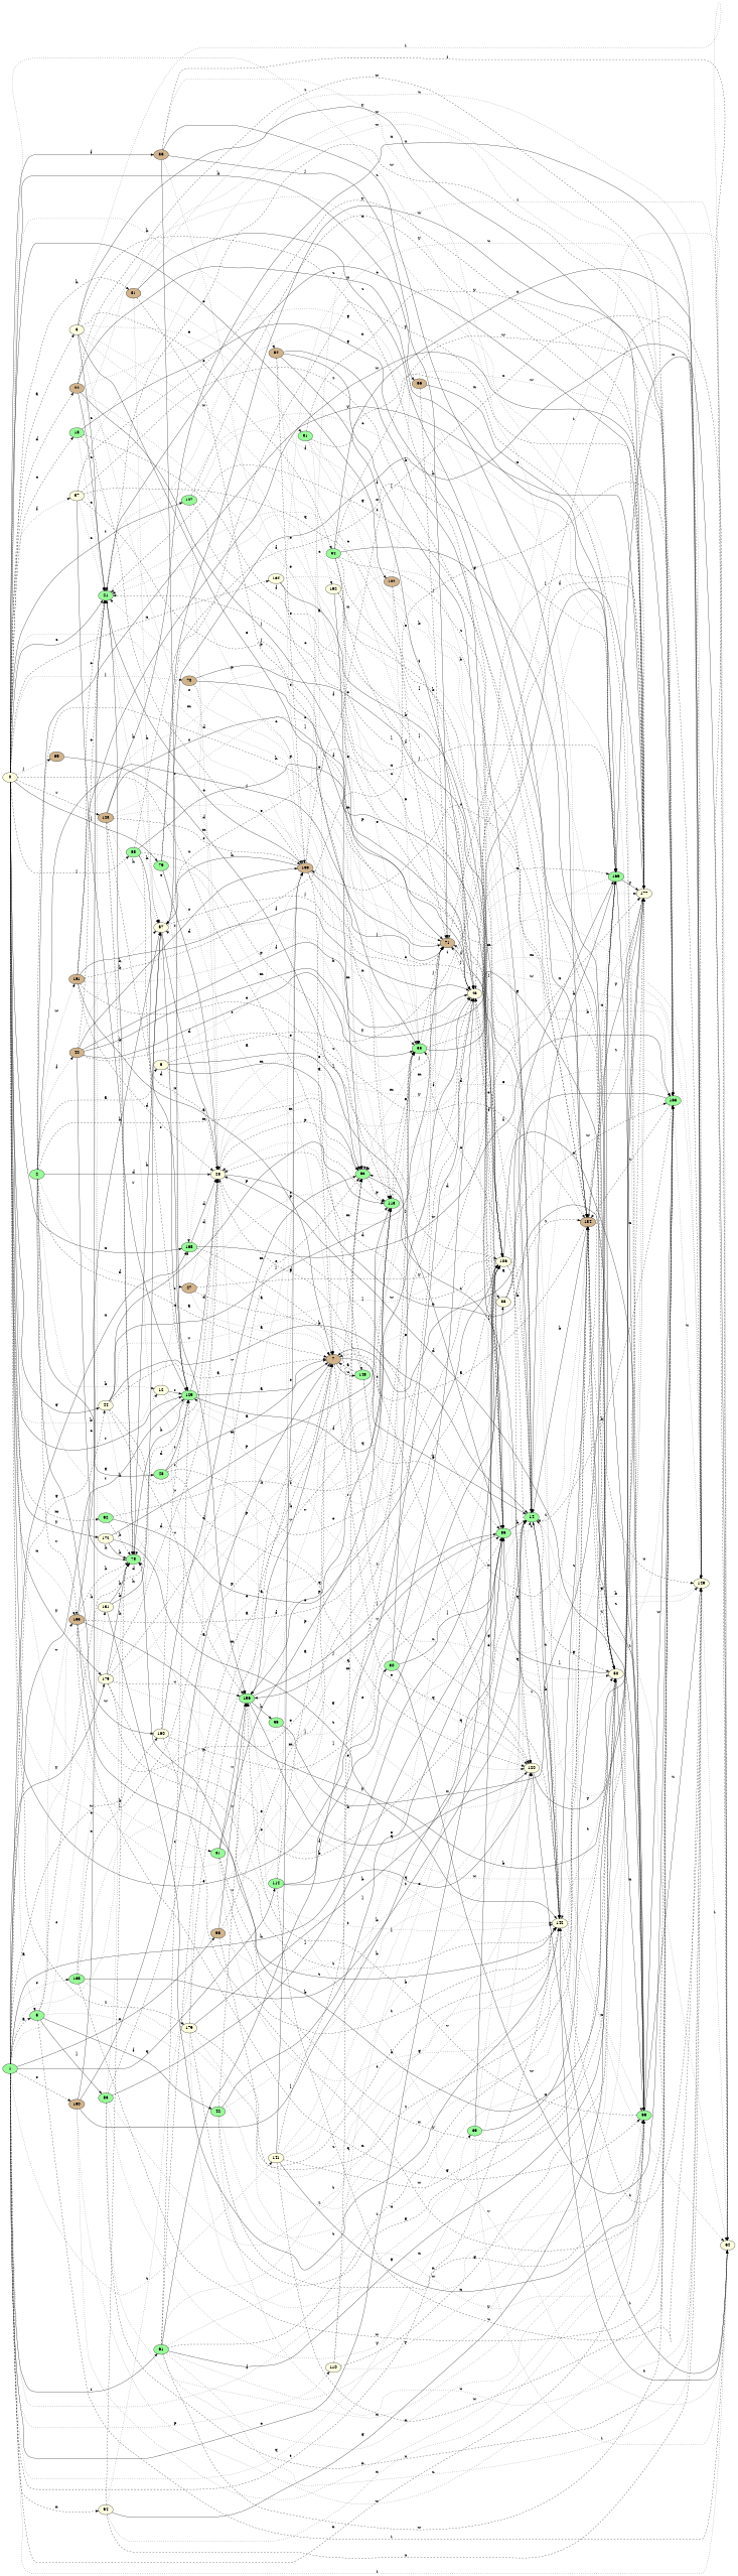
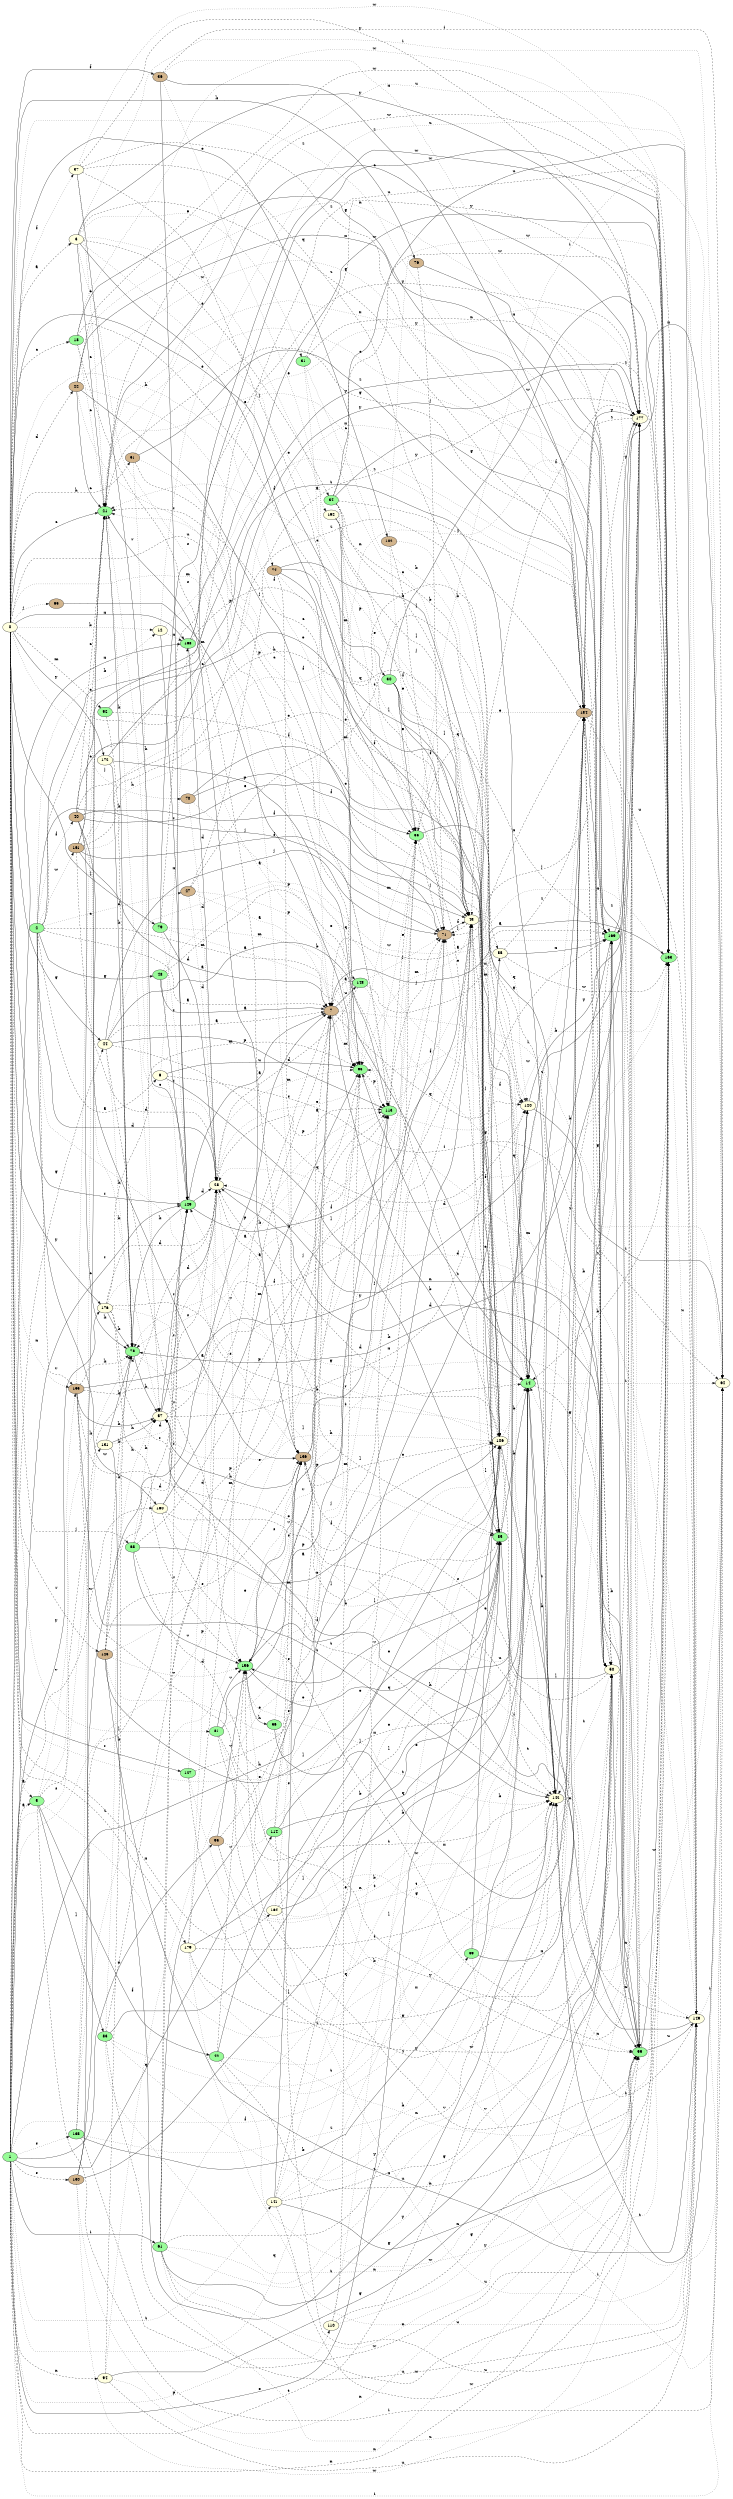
  strict digraph {
    rankdir=LR
    node [fillcolor=palegreen style=filled]
    edge [style=dotted]
    0 [fillcolor=lightyellow]
    3 [fillcolor=lightyellow]
    5
    12 [fillcolor=lightyellow]
    18
    21
    22 [fillcolor=tan]
    30
    36 [fillcolor=tan]
    37 [fillcolor=lightyellow]
    44 [fillcolor=lightyellow]
    51 [fillcolor=tan]
-   54 [fillcolor=tan]
+   54 [fillcolor=tan label=74]
    65 [fillcolor=tan]
    68
    70 [fillcolor=tan]
-   76 [fillcolor=tan label=66]
+   76 [fillcolor=tan]
    79
    81
    92
    93
    102 [fillcolor=tan]
    106 [fillcolor=lightyellow]
    123 [fillcolor=tan]
    127
    129
    148
    155 [fillcolor=tan]
    164 [fillcolor=lightyellow]
    168
    172 [fillcolor=lightyellow]
    176 [fillcolor=lightyellow]
    179 [fillcolor=lightyellow]
    184 [fillcolor=tan]
    64 [fillcolor=lightyellow]
    177 [fillcolor=lightyellow]
    31
    34
    35
    136 [fillcolor=tan]
    162 [fillcolor=lightyellow]
    28 [fillcolor=lightyellow]
    42
    78
    83
    149 [fillcolor=lightyellow]
    50 [fillcolor=lightyellow]
    43 [fillcolor=lightyellow]
    163
    57 [fillcolor=lightyellow]
    169
    99
    113
    71 [fillcolor=tan]
    120 [fillcolor=lightyellow]
    85
    7 [fillcolor=tan]
    14
    156
    142 [fillcolor=lightyellow]
    1
    39
    55 [fillcolor=lightyellow]
    61
    94 [fillcolor=lightyellow]
    95 [fillcolor=tan]
    110 [fillcolor=lightyellow]
    114
    130 [fillcolor=tan]
    131 [fillcolor=lightyellow]
    135
    141 [fillcolor=lightyellow]
    160 [fillcolor=lightyellow]
    2
    6 [fillcolor=lightyellow]
    27 [fillcolor=tan]
    40 [fillcolor=tan]
    48
    161 [fillcolor=tan]
    56
    0 -> 3 [label=a style=dashed]
    0 -> 5 [label=a]
    0 -> 12 [label=b]
    0 -> 18 [label=c style=dashed]
    0 -> 21 [label=c style=solid]
    0 -> 22 [label=d style=dashed]
    0 -> 30 [label=e style=solid]
    0 -> 36 [label=f style=solid]
    0 -> 37 [label=f]
    0 -> 44 [label=g style=solid]
    0 -> 51 [label=h style=dashed]
    0 -> 54 [label=h]
    0 -> 65 [label=j]
    0 -> 68 [label=j style=dashed]
    0 -> 70 [label=j]
    0 -> 76 [label=k style=solid]
    0 -> 79 [label=l style=solid]
    0 -> 81 [label=l]
    0 -> 92 [label=m style=dashed]
    0 -> 93 [label=m]
    0 -> 102 [label=o style=solid]
    0 -> 106 [label=o]
    0 -> 123 [label=r style=dashed]
    0 -> 127 [label=r style=solid]
    0 -> 129 [label=r style=solid]
    0 -> 148 [label=u style=dashed]
    0 -> 155 [label=n]
    0 -> 164 [label=x style=dashed]
    0 -> 168 [label=x style=solid]
    0 -> 172 [label=y style=solid]
    0 -> 176 [label=y style=solid]
    0 -> 179 [label=z style=dashed]
    0 -> 184 [label=z]
    3 -> 21 [label=c style=solid]
    3 -> 106 [label=o]
    3 -> 184 [label=z style=dashed]
    3 -> 64 [label=i]
    3 -> 177 [label=y style=solid]
    3 -> 31 [label=e]
    3 -> 34 [label=e style=dashed]
    3 -> 35 [label=e style=solid]
    3 -> 136 [label=s]
    3 -> 162 [label=w]
    5 -> 155 [label=v]
    5 -> 184 [label=z]
    5 -> 64 [label=i style=dashed]
    5 -> 28 [label=d style=dashed]
    5 -> 42 [label=f style=solid]
    5 -> 78 [label=k]
    5 -> 83 [label=l style=solid]
    12 -> 129 [label=r style=solid]
    12 -> 168 [label=x]
    12 -> 184 [label=z]
    12 -> 149 [label=u]
    18 -> 21 [label=c]
    18 -> 136 [label=s style=dashed]
    18 -> 50 [label=g style=solid]
    18 -> 43 [label=f style=dashed]
    18 -> 163 [label=w]
    21 -> 78 [label=k style=solid]
    21 -> 50 [label=g style=dashed]
    21 -> 163 [label=w style=dashed]
    21 -> 57 [label=h]
    21 -> 169 [label=x]
    22 -> 21 [label=c style=solid]
    22 -> 50 [label=g]
    22 -> 43 [label=f]
    22 -> 163 [label=w style=dashed]
    22 -> 169 [label=x style=solid]
    22 -> 99 [label=n]
    22 -> 113 [label=p]
    22 -> 71 [label=j style=solid]
    30 -> 35 [label=e style=solid]
    30 -> 43 [label=f style=solid]
    30 -> 163 [label=w style=solid]
    30 -> 120 [label=q]
    30 -> 85 [label=l style=solid]
    36 -> 129 [label=r style=solid]
    36 -> 184 [label=z style=solid]
    36 -> 64 [label=i style=dashed]
    36 -> 35 [label=e]
    36 -> 169 [label=x]
-   36 -> 71 [label=j style=solid]
    37 -> 21 [label=c]
    37 -> 129 [label=r style=solid]
    37 -> 184 [label=z style=dashed]
    37 -> 177 [label=y style=dashed]
    37 -> 163 [label=w]
    37 -> 71 [label=j style=dashed]
    37 -> 120 [label=q style=dashed]
    44 -> 78 [label=k]
    44 -> 163 [label=w]
    44 -> 113 [label=p style=solid]
    44 -> 71 [label=j style=solid]
    44 -> 120 [label=q style=dashed]
    44 -> 7 [label=a style=dashed]
    44 -> 14 [label=b style=solid]
    44 -> 156 [label=v style=dashed]
    51 -> 184 [label=z style=solid]
    51 -> 149 [label=u]
    51 -> 43 [label=f]
    51 -> 57 [label=h]
    51 -> 113 [label=p style=dashed]
    54 -> 35 [label=e]
    54 -> 136 [label=s style=dashed]
    54 -> 43 [label=f style=solid]
    54 -> 85 [label=l style=solid]
    54 -> 14 [label=b style=solid]
    65 -> 93 [label=m style=solid]
    68 -> 106 [label=o style=solid]
    68 -> 129 [label=r style=dashed]
    68 -> 57 [label=h]
    68 -> 169 [label=x style=dashed]
    68 -> 113 [label=p style=dashed]
    68 -> 156 [label=v style=solid]
    70 -> 106 [label=o style=solid]
    70 -> 28 [label=d]
    70 -> 43 [label=f style=solid]
    70 -> 113 [label=p]
    76 -> 169 [label=x style=solid]
    76 -> 71 [label=j style=dashed]
    79 -> 93 [label=m]
    79 -> 129 [label=r]
    79 -> 177 [label=y style=dashed]
    79 -> 28 [label=d style=solid]
    79 -> 163 [label=w style=solid]
    79 -> 7 [label=a]
    81 -> 177 [label=y style=dashed]
    81 -> 50 [label=g]
    81 -> 113 [label=p style=solid]
    81 -> 71 [label=j]
    81 -> 156 [label=v style=solid]
    81 -> 142 [label=t style=dashed]
    92 -> 106 [label=o style=solid]
    92 -> 78 [label=k style=dashed]
    92 -> 43 [label=f style=dashed]
    93 -> 113 [label=p style=dashed]
    93 -> 156 [label=v]
    93 -> 142 [label=t style=solid]
    102 -> 35 [label=e]
    102 -> 163 [label=w]
    102 -> 71 [label=j style=dashed]
    102 -> 14 [label=b]
    106 -> 129 [label=r]
    106 -> 28 [label=d style=dashed]
    106 -> 43 [label=f style=dashed]
    106 -> 57 [label=h]
    106 -> 99 [label=n style=solid]
    106 -> 14 [label=b]
    106 -> 142 [label=t style=dashed]
    123 -> 106 [label=o]
    123 -> 35 [label=e]
    123 -> 136 [label=s style=dashed]
    123 -> 28 [label=d style=dashed]
    123 -> 78 [label=k style=dashed]
    123 -> 149 [label=u style=solid]
    123 -> 57 [label=h]
    123 -> 85 [label=l style=solid]
    123 -> 156 [label=v]
    127 -> 177 [label=y style=dashed]
    127 -> 28 [label=d]
    127 -> 43 [label=f style=dashed]
    127 -> 142 [label=t]
    129 -> 28 [label=d style=solid]
    129 -> 78 [label=k style=solid]
    129 -> 43 [label=f style=solid]
    129 -> 7 [label=a style=solid]
    148 -> 28 [label=d style=dashed]
    148 -> 50 [label=g]
    148 -> 169 [label=x style=dashed]
    148 -> 71 [label=j]
    148 -> 7 [label=a style=dashed]
    155 -> 21 [label=c]
    155 -> 106 [label=o style=dashed]
    155 -> 177 [label=y style=solid]
    155 -> 78 [label=k style=dashed]
    155 -> 43 [label=f style=dashed]
    155 -> 57 [label=h style=solid]
    155 -> 99 [label=n style=dashed]
    155 -> 142 [label=t style=solid]
    164 -> 136 [label=s]
    164 -> 149 [label=u]
    164 -> 85 [label=l style=dashed]
    164 -> 14 [label=b style=solid]
    164 -> 142 [label=t]
    168 -> 177 [label=y]
    168 -> 28 [label=d style=solid]
    168 -> 163 [label=w style=solid]
    168 -> 120 [label=q style=dashed]
    168 -> 7 [label=a]
    172 -> 78 [label=k style=solid]
    172 -> 113 [label=p style=solid]
    172 -> 142 [label=t style=solid]
    176 -> 93 [label=m style=dashed]
    176 -> 28 [label=d style=dashed]
    176 -> 78 [label=k style=solid]
    176 -> 113 [label=p]
    176 -> 85 [label=l]
    176 -> 14 [label=b style=dashed]
    176 -> 156 [label=v style=dashed]
    176 -> 142 [label=t style=dashed]
    179 -> 28 [label=d]
    179 -> 50 [label=g style=dashed]
    179 -> 163 [label=w]
    179 -> 99 [label=n]
    179 -> 7 [label=a style=dashed]
    179 -> 14 [label=b style=solid]
    179 -> 142 [label=t style=dashed]
    184 -> 21 [label=c]
    184 -> 177 [label=y style=solid]
    184 -> 35 [label=e]
    184 -> 149 [label=u style=dashed]
    184 -> 50 [label=g style=dashed]
    184 -> 169 [label=x]
    184 -> 7 [label=a style=dashed]
    184 -> 14 [label=b style=solid]
    64 -> 169 [label=x style=solid]
    64 -> 156 [label=v]
    64 -> 142 [label=t style=solid]
    177 -> 21 [label=c style=solid]
    177 -> 184 [label=z style=dashed]
    177 -> 78 [label=k style=solid]
    177 -> 43 [label=f style=dashed]
    177 -> 71 [label=j style=dashed]
    177 -> 14 [label=b]
    31 -> 106 [label=o]
    31 -> 177 [label=y style=dashed]
    31 -> 99 [label=n style=dashed]
    31 -> 7 [label=a]
    31 -> 14 [label=b]
    34 -> 93 [label=m]
    34 -> 184 [label=z style=dashed]
    34 -> 35 [label=e]
    34 -> 149 [label=u style=solid]
    34 -> 50 [label=g style=solid]
    34 -> 43 [label=f style=dashed]
    34 -> 163 [label=w style=dashed]
    34 -> 113 [label=p]
    34 -> 85 [label=l style=dashed]
    35 -> 93 [label=m]
    35 -> 106 [label=o style=dashed]
    35 -> 64 [label=i]
    35 -> 50 [label=g style=solid]
    35 -> 169 [label=x style=dashed]
    35 -> 71 [label=j style=dashed]
    136 -> 21 [label=c style=solid]
    136 -> 106 [label=o style=dashed]
    136 -> 64 [label=i]
    136 -> 149 [label=u style=dashed]
    136 -> 57 [label=h style=solid]
    136 -> 71 [label=j style=solid]
    136 -> 7 [label=a style=dashed]
    162 -> 93 [label=m style=solid]
    162 -> 85 [label=l style=dashed]
    162 -> 14 [label=b style=dashed]
    28 -> 21 [label=c]
    28 -> 93 [label=m]
    28 -> 35 [label=e]
    28 -> 99 [label=n style=solid]
    28 -> 113 [label=p style=dashed]
    28 -> 85 [label=l style=dashed]
    28 -> 156 [label=v]
    42 -> 149 [label=u]
    42 -> 169 [label=x]
    42 -> 99 [label=n style=dashed]
    42 -> 85 [label=l style=solid]
    42 -> 14 [label=b]
    42 -> 156 [label=v style=dashed]
    78 -> 57 [label=h style=solid]
    78 -> 142 [label=t]
    83 -> 93 [label=m style=dashed]
    83 -> 177 [label=y]
    83 -> 78 [label=k]
    83 -> 149 [label=u style=dashed]
    83 -> 99 [label=n]
    83 -> 85 [label=l style=solid]
    83 -> 142 [label=t]
    149 -> 93 [label=m]
    149 -> 64 [label=i]
    149 -> 28 [label=d]
    149 -> 57 [label=h style=solid]
    149 -> 14 [label=b]
    149 -> 142 [label=t style=dashed]
    50 -> 184 [label=z style=dashed]
    50 -> 136 [label=s style=dashed]
    50 -> 99 [label=n style=solid]
    50 -> 85 [label=l style=solid]
    50 -> 142 [label=t]
    43 -> 93 [label=m]
    43 -> 106 [label=o]
    43 -> 71 [label=j style=dashed]
    43 -> 85 [label=l]
    163 -> 184 [label=z style=dashed]
    163 -> 28 [label=d]
    163 -> 149 [label=u]
    163 -> 7 [label=a style=solid]
    163 -> 14 [label=b style=dashed]
    57 -> 129 [label=r style=solid]
    57 -> 28 [label=d style=solid]
    57 -> 169 [label=x style=dashed]
    57 -> 71 [label=j style=dashed]
    169 -> 21 [label=c]
    169 -> 93 [label=m]
    169 -> 177 [label=y style=solid]
    169 -> 99 [label=n style=solid]
    169 -> 14 [label=b style=solid]
    99 -> 184 [label=z style=solid]
    99 -> 28 [label=d style=solid]
    99 -> 149 [label=u style=solid]
    99 -> 163 [label=w style=solid]
    99 -> 156 [label=v style=dashed]
    113 -> 35 [label=e style=dashed]
    113 -> 78 [label=k]
    113 -> 43 [label=f]
    113 -> 163 [label=w]
    113 -> 71 [label=j style=dashed]
    71 -> 21 [label=c]
    71 -> 78 [label=k]
    71 -> 43 [label=f style=solid]
    120 -> 64 [label=i style=solid]
    120 -> 177 [label=y style=solid]
    85 -> 21 [label=c style=dashed]
    85 -> 184 [label=z]
    85 -> 120 [label=q]
    85 -> 14 [label=b style=solid]
    85 -> 156 [label=v style=solid]
    7 -> 93 [label=m]
    7 -> 148 [label=u style=solid]
    7 -> 64 [label=i]
    7 -> 120 [label=q style=dashed]
    7 -> 14 [label=b style=solid]
    7 -> 156 [label=v style=solid]
    14 -> 21 [label=c]
    14 -> 64 [label=i]
    14 -> 50 [label=g style=dashed]
    14 -> 43 [label=f style=dashed]
    14 -> 71 [label=j]
    14 -> 142 [label=t style=solid]
    156 -> 136 [label=s]
    156 -> 113 [label=p style=solid]
    156 -> 120 [label=q style=solid]
    156 -> 85 [label=l style=solid]
    156 -> 142 [label=t]
    156 -> 56 [label=h style=solid]
    142 -> 184 [label=z style=solid]
    142 -> 99 [label=n]
    142 -> 14 [label=b style=solid]
    1 -> 5 [label=a style=dashed]
    1 -> 44 [label=g style=dashed]
    1 -> 106 [label=o style=solid]
    1 -> 129 [label=r style=solid]
    1 -> 168 [label=x style=solid]
    1 -> 176 [label=y style=solid]
    1 -> 64 [label=i]
    1 -> 99 [label=n style=dashed]
    1 -> 113 [label=p]
    1 -> 120 [label=q]
    1 -> 142 [label=t style=dashed]
    1 -> 39 [label=f]
    1 -> 55 [label=h style=solid]
    1 -> 61 [label=i style=solid]
    1 -> 94 [label=n style=dashed]
    1 -> 95 [label=n style=solid]
    1 -> 110 [label=p]
    1 -> 114 [label=q style=solid]
    1 -> 130 [label=s style=dashed]
    1 -> 131 [label=s]
    1 -> 135 [label=s]
    1 -> 141 [label=t]
    1 -> 160 [label=w style=dashed]
    39 -> 106 [label=o style=solid]
    39 -> 64 [label=i]
    39 -> 169 [label=x style=solid]
    39 -> 14 [label=b]
    55 -> 184 [label=z style=dashed]
    55 -> 163 [label=w style=dashed]
    55 -> 169 [label=x style=solid]
    55 -> 120 [label=q]
    61 -> 129 [label=r style=dashed]
    61 -> 184 [label=z style=dashed]
    61 -> 177 [label=y]
    61 -> 149 [label=u]
    61 -> 50 [label=g style=solid]
    61 -> 43 [label=f style=solid]
    61 -> 163 [label=w style=dashed]
    61 -> 169 [label=x]
    61 -> 99 [label=n]
    61 -> 120 [label=q]
    61 -> 7 [label=a style=dashed]
    94 -> 35 [label=e]
    94 -> 78 [label=k style=dashed]
    94 -> 149 [label=u style=dashed]
    94 -> 50 [label=g style=solid]
    94 -> 99 [label=n]
    95 -> 93 [label=m style=dashed]
    95 -> 106 [label=o]
    95 -> 184 [label=z style=dashed]
    95 -> 14 [label=b]
    95 -> 156 [label=v style=solid]
    110 -> 93 [label=m style=dashed]
    110 -> 106 [label=o]
    110 -> 177 [label=y]
    110 -> 50 [label=g style=dashed]
    114 -> 106 [label=o style=solid]
    114 -> 136 [label=s]
    114 -> 149 [label=u style=dashed]
    114 -> 120 [label=q style=solid]
    114 -> 7 [label=a style=dashed]
    130 -> 21 [label=c style=solid]
    130 -> 163 [label=w]
    130 -> 99 [label=n]
    130 -> 85 [label=l style=solid]
    130 -> 7 [label=a style=solid]
    131 -> 28 [label=d]
    131 -> 78 [label=k style=solid]
    131 -> 57 [label=h style=solid]
    131 -> 142 [label=t style=solid]
    135 -> 21 [label=c]
    135 -> 184 [label=z]
    135 -> 35 [label=e]
    135 -> 163 [label=w style=dashed]
    135 -> 113 [label=p style=dashed]
    135 -> 14 [label=b style=solid]
    141 -> 106 [label=o]
    141 -> 35 [label=e style=dashed]
    141 -> 136 [label=s style=solid]
    141 -> 50 [label=g style=dashed]
    141 -> 163 [label=w style=dashed]
    141 -> 99 [label=n style=solid]
    141 -> 85 [label=l]
    141 -> 14 [label=b]
    160 -> 93 [label=m style=solid]
    160 -> 129 [label=r style=dashed]
    160 -> 163 [label=w style=dashed]
    160 -> 85 [label=l style=dashed]
    160 -> 14 [label=b]
    2 -> 12 [label=b]
    2 -> 93 [label=m style=dashed]
    2 -> 155 [label=v style=dashed]
    2 -> 177 [label=y style=solid]
    2 -> 28 [label=d style=solid]
    2 -> 50 [label=g]
    2 -> 71 [label=j style=solid]
    2 -> 7 [label=a style=dashed]
    2 -> 55 [label=h style=dashed]
    2 -> 160 [label=w style=solid]
    2 -> 6 [label=a style=dashed]
    2 -> 27 [label=d]
    2 -> 40 [label=f]
    2 -> 48 [label=g style=solid]
    2 -> 161 [label=w]
-   6 -> 93 [label=m style=solid]
+   6 -> 93 [label=u style=solid]
    6 -> 168 [label=x]
    6 -> 64 [label=i style=dashed]
    6 -> 136 [label=s]
    6 -> 85 [label=l style=solid]
    27 -> 177 [label=y style=dashed]
    27 -> 28 [label=d]
    27 -> 113 [label=p]
    27 -> 7 [label=a]
    27 -> 142 [label=t style=dashed]
    40 -> 21 [label=c style=dashed]
    40 -> 106 [label=o style=dashed]
    40 -> 177 [label=y style=solid]
    40 -> 35 [label=e style=solid]
    40 -> 136 [label=s style=solid]
    40 -> 78 [label=k style=solid]
    40 -> 43 [label=f style=solid]
    40 -> 57 [label=h]
    48 -> 106 [label=o style=dashed]
    48 -> 129 [label=r style=solid]
    48 -> 120 [label=q]
    48 -> 7 [label=a style=solid]
    161 -> 21 [label=c style=dashed]
    161 -> 184 [label=z style=dashed]
    161 -> 28 [label=d style=dashed]
    161 -> 149 [label=u style=dashed]
    161 -> 43 [label=f style=solid]
    161 -> 163 [label=w style=solid]
    161 -> 169 [label=x]
    161 -> 99 [label=n]
    161 -> 7 [label=a style=solid]
    56 -> 136 [label=s]
    56 -> 163 [label=w]
    56 -> 169 [label=x style=solid]
  }
